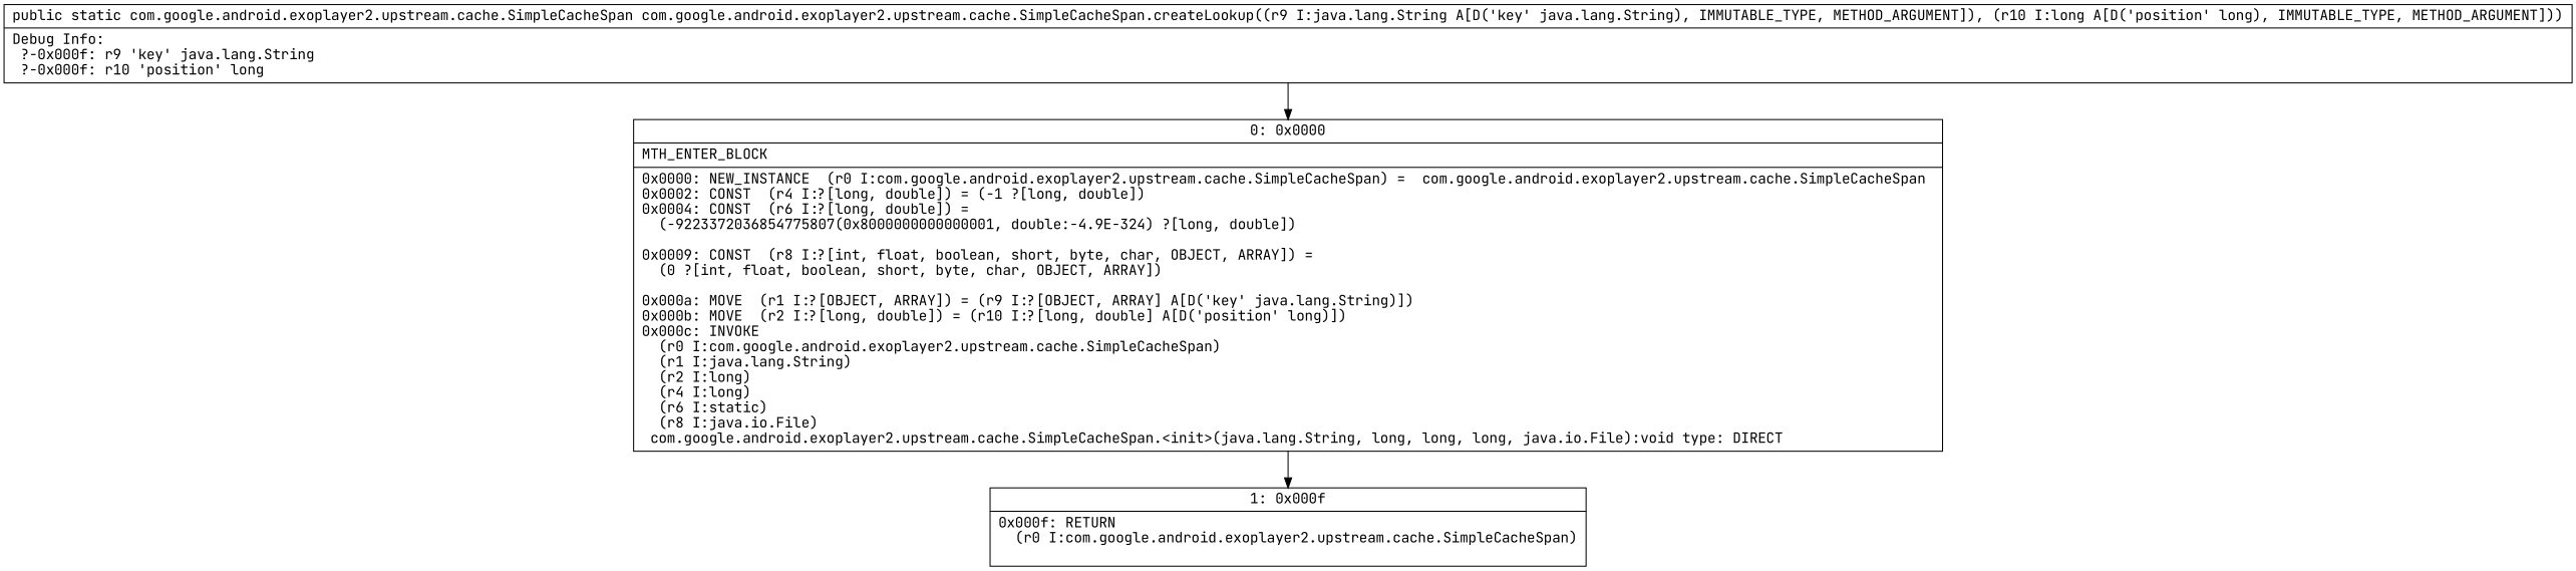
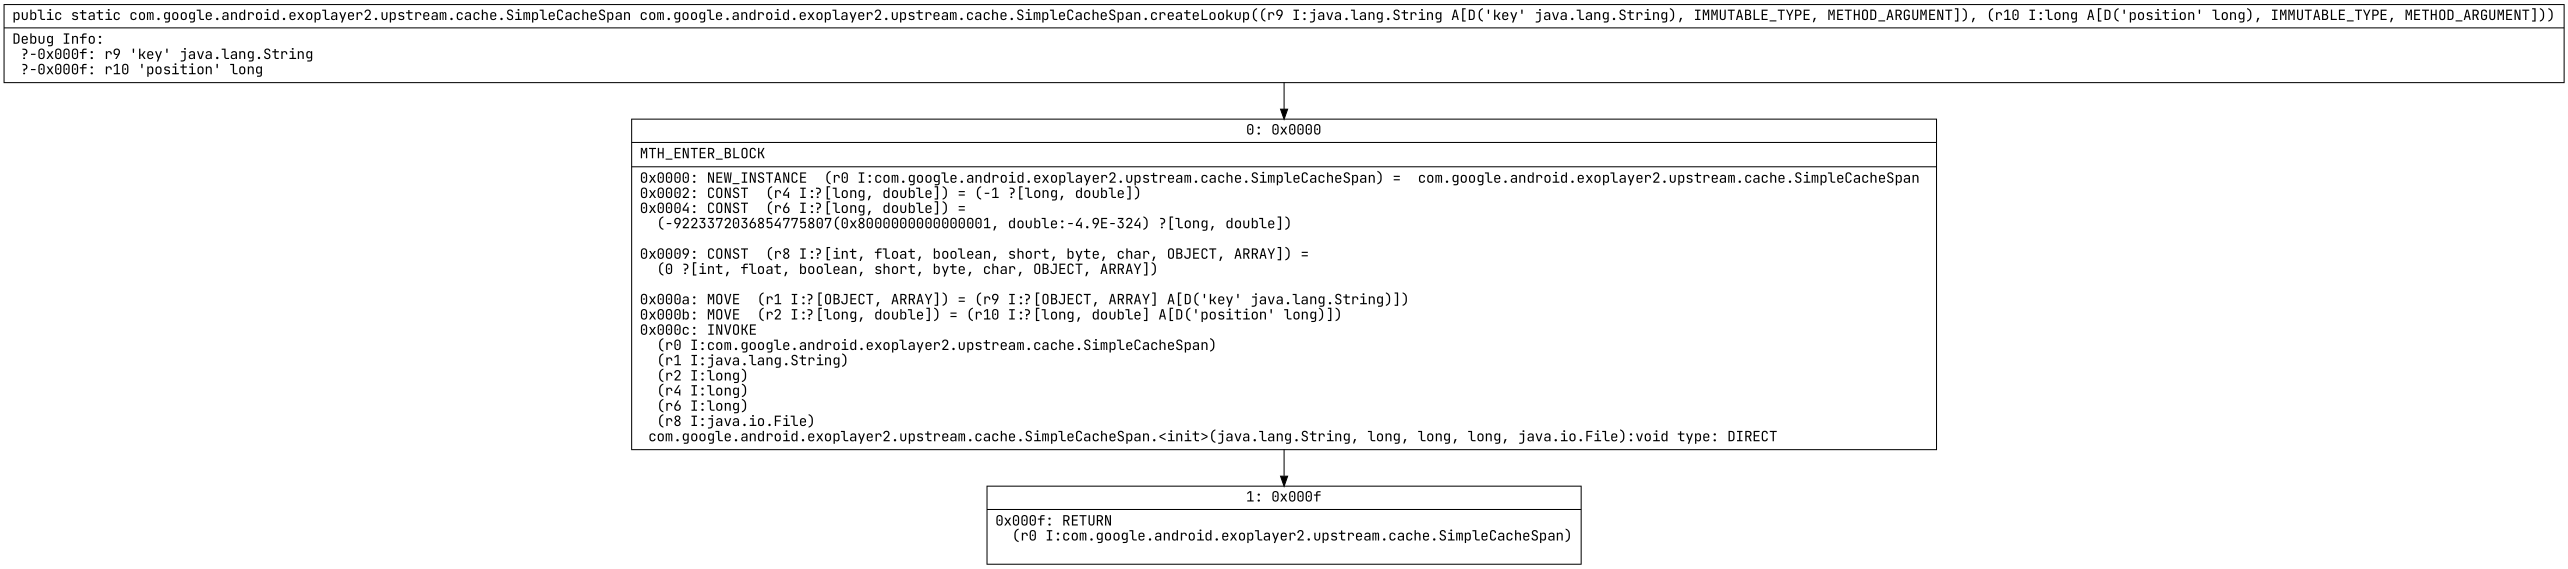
  digraph {
    fontname="JetBrains Mono"
    node [shape=record fontname="JetBrains Mono"]
    edge [fontname="JetBrains Mono"]
-   n1 [label="{0\:\ 0x0000|MTH_ENTER_BLOCK\l|0x0000: NEW_INSTANCE  (r0 I:com.google.android.exoplayer2.upstream.cache.SimpleCacheSpan) =  com.google.android.exoplayer2.upstream.cache.SimpleCacheSpan \l0x0002: CONST  (r4 I:?[long, double]) = (\-1 ?[long, double]) \l0x0004: CONST  (r6 I:?[long, double]) = \l  (\-9223372036854775807(0x8000000000000001, double:\-4.9E\-324) ?[long, double])\l \l0x0009: CONST  (r8 I:?[int, float, boolean, short, byte, char, OBJECT, ARRAY]) = \l  (0 ?[int, float, boolean, short, byte, char, OBJECT, ARRAY])\l \l0x000a: MOVE  (r1 I:?[OBJECT, ARRAY]) = (r9 I:?[OBJECT, ARRAY] A[D('key' java.lang.String)]) \l0x000b: MOVE  (r2 I:?[long, double]) = (r10 I:?[long, double] A[D('position' long)]) \l0x000c: INVOKE  \l  (r0 I:com.google.android.exoplayer2.upstream.cache.SimpleCacheSpan)\l  (r1 I:java.lang.String)\l  (r2 I:long)\l  (r4 I:long)\l  (r6 I:static)\l  (r8 I:java.io.File)\l com.google.android.exoplayer2.upstream.cache.SimpleCacheSpan.\<init\>(java.lang.String, long, long, long, java.io.File):void type: DIRECT \l}"]
+   n1 [label="{0\:\ 0x0000|MTH_ENTER_BLOCK\l|0x0000: NEW_INSTANCE  (r0 I:com.google.android.exoplayer2.upstream.cache.SimpleCacheSpan) =  com.google.android.exoplayer2.upstream.cache.SimpleCacheSpan \l0x0002: CONST  (r4 I:?[long, double]) = (\-1 ?[long, double]) \l0x0004: CONST  (r6 I:?[long, double]) = \l  (\-9223372036854775807(0x8000000000000001, double:\-4.9E\-324) ?[long, double])\l \l0x0009: CONST  (r8 I:?[int, float, boolean, short, byte, char, OBJECT, ARRAY]) = \l  (0 ?[int, float, boolean, short, byte, char, OBJECT, ARRAY])\l \l0x000a: MOVE  (r1 I:?[OBJECT, ARRAY]) = (r9 I:?[OBJECT, ARRAY] A[D('key' java.lang.String)]) \l0x000b: MOVE  (r2 I:?[long, double]) = (r10 I:?[long, double] A[D('position' long)]) \l0x000c: INVOKE  \l  (r0 I:com.google.android.exoplayer2.upstream.cache.SimpleCacheSpan)\l  (r1 I:java.lang.String)\l  (r2 I:long)\l  (r4 I:long)\l  (r6 I:long)\l  (r8 I:java.io.File)\l com.google.android.exoplayer2.upstream.cache.SimpleCacheSpan.\<init\>(java.lang.String, long, long, long, java.io.File):void type: DIRECT \l}"]
    n2 [label="{1\:\ 0x000f|0x000f: RETURN  \l  (r0 I:com.google.android.exoplayer2.upstream.cache.SimpleCacheSpan)\l \l}"]
    n3 [label="{public static com.google.android.exoplayer2.upstream.cache.SimpleCacheSpan com.google.android.exoplayer2.upstream.cache.SimpleCacheSpan.createLookup((r9 I:java.lang.String A[D('key' java.lang.String), IMMUTABLE_TYPE, METHOD_ARGUMENT]), (r10 I:long A[D('position' long), IMMUTABLE_TYPE, METHOD_ARGUMENT]))  | Debug Info:\l  ?\-0x000f: r9 'key' java.lang.String\l  ?\-0x000f: r10 'position' long\l}"]
    n1 -> n2
    n3 -> n1
  }
